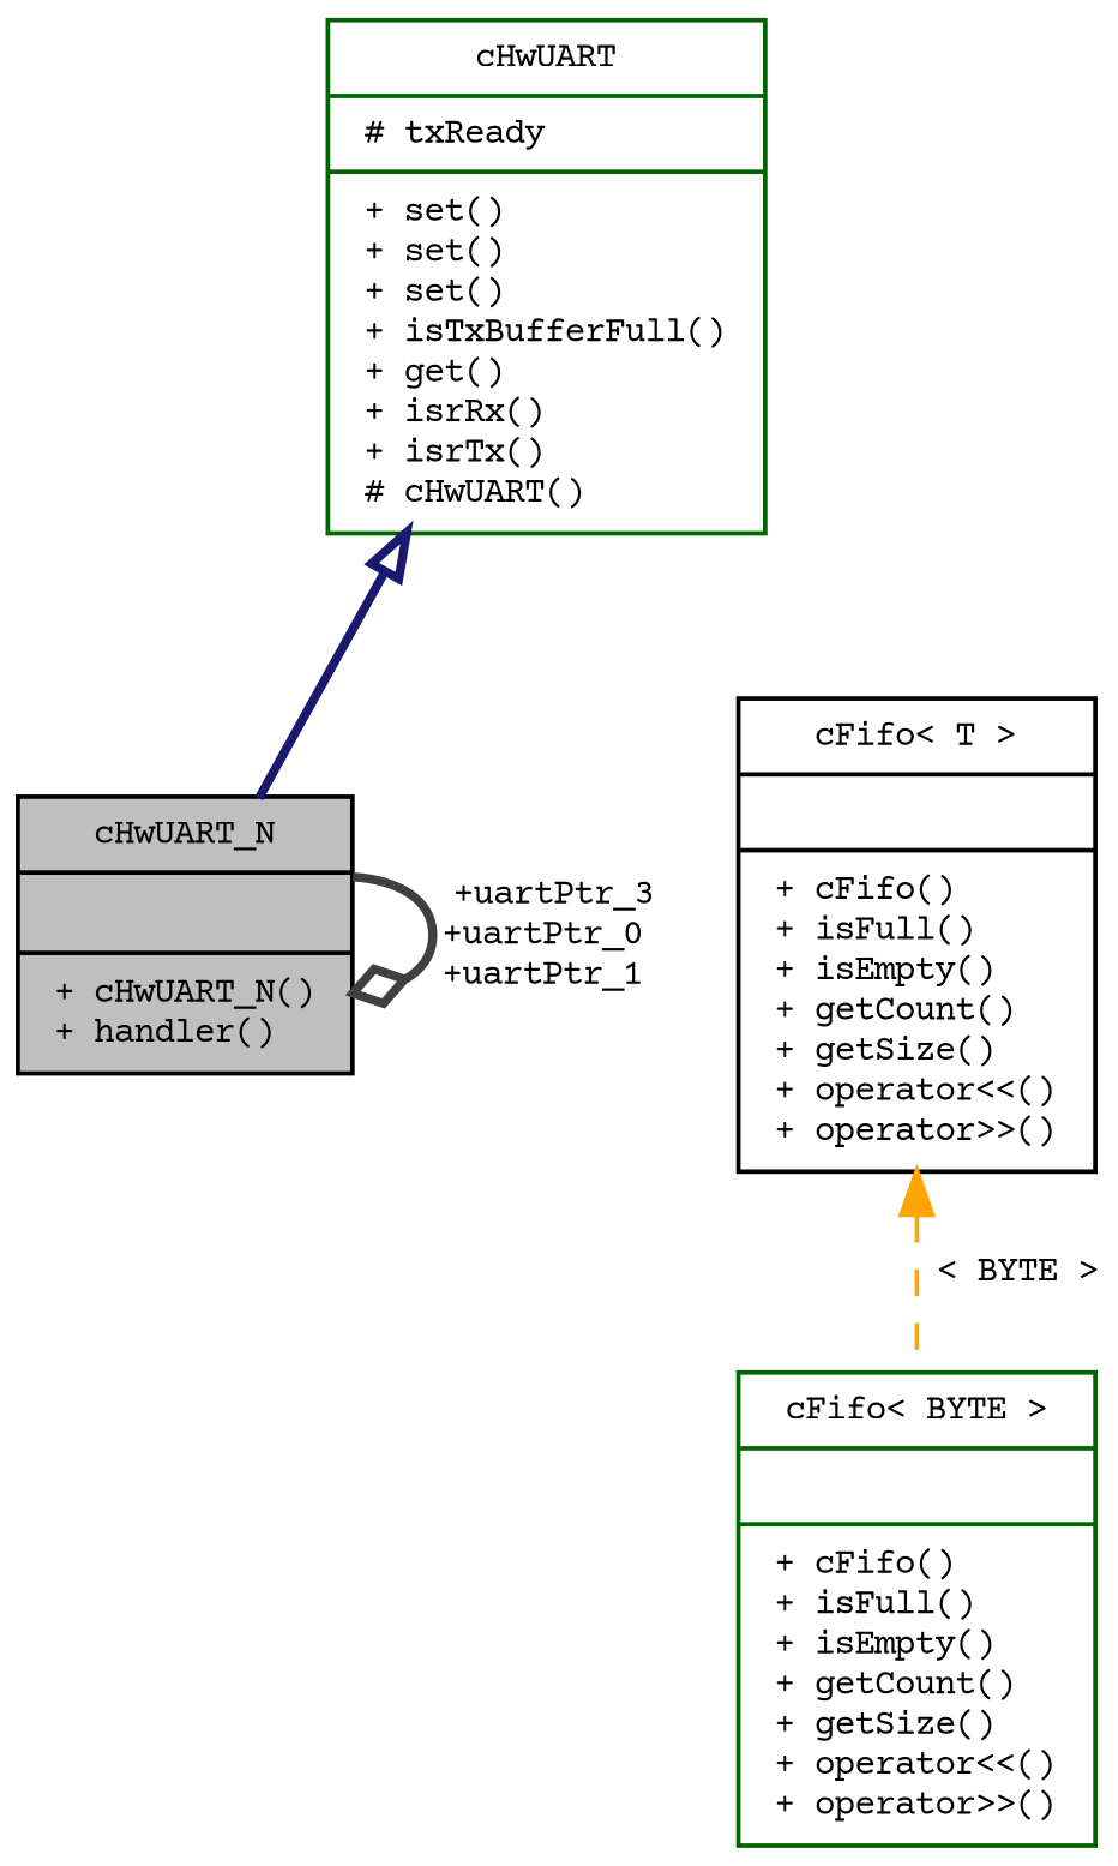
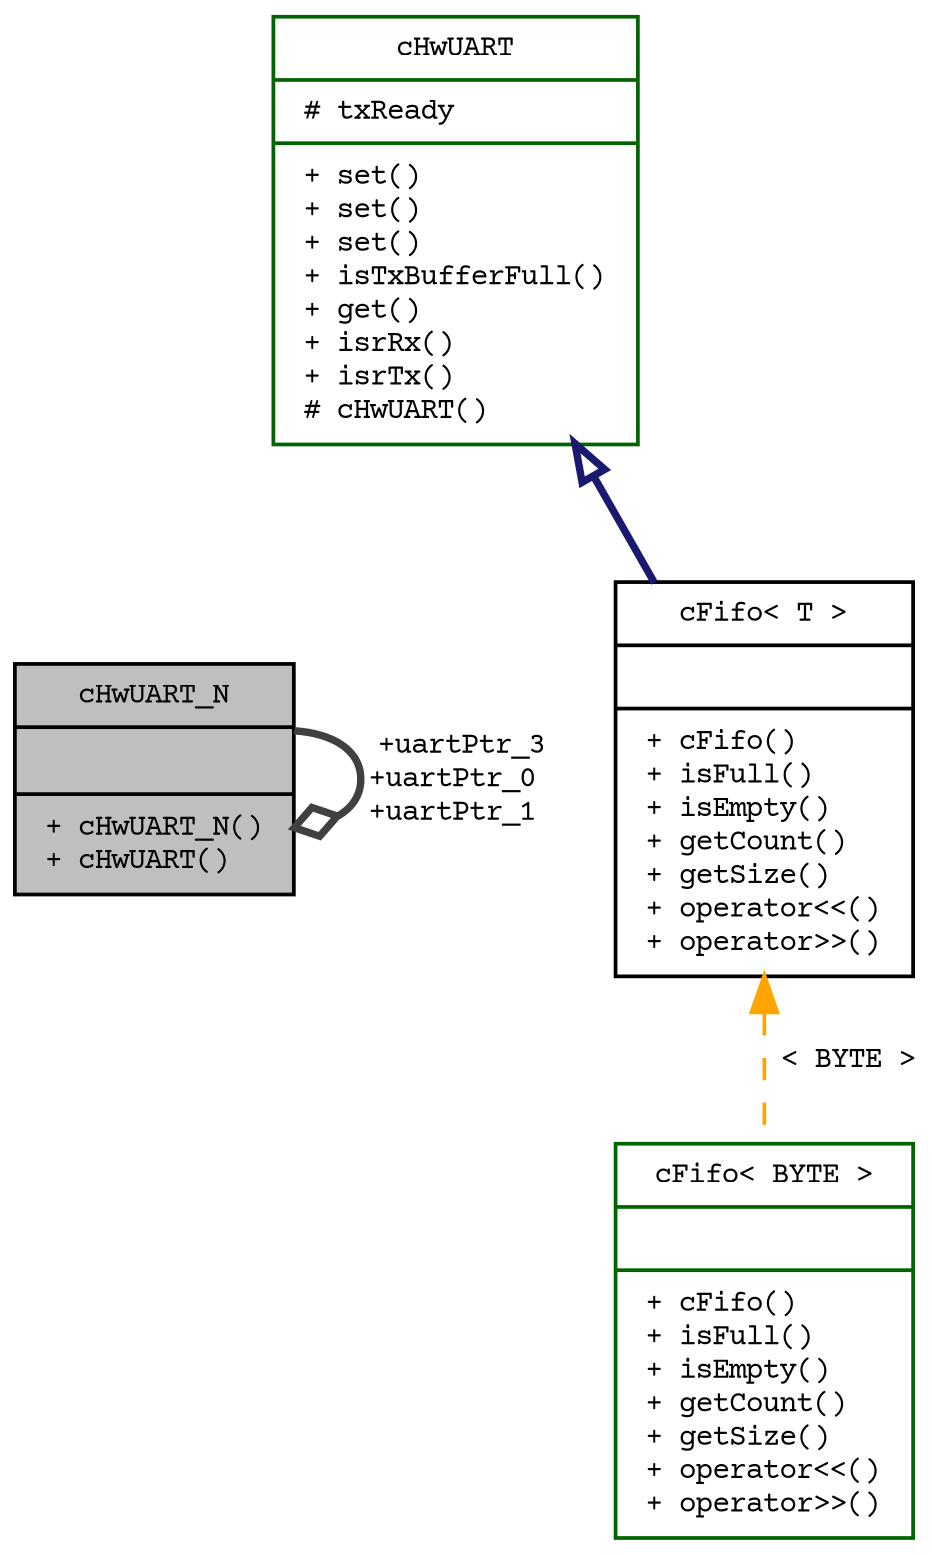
  digraph {
    fontname="Courier Prime"
    node [color=black fillcolor=white fontname="Courier Prime" fontsize=8 shape=record style=filled]
    edge [fontname="Courier Prime" fontsize=8 labelfontname=Sans labelfontsize=8 style=bold dir=back]
-   n1 [fillcolor=grey75 fontcolor=black height=0.2 label="{cHwUART_N\n||+ cHwUART_N()\l+ handler()\l}" width=0.4]
+   n1 [fillcolor=grey75 fontcolor=black height=0.2 label="{cHwUART_N\n||+ cHwUART_N()\l+ cHwUART()\l}" width=0.4]
    n2 [color=darkgreen height=0.2 label="{cHwUART\n|# txReady\l|+ set()\l+ set()\l+ set()\l+ isTxBufferFull()\l+ get()\l+ isrRx()\l+ isrTx()\l# cHwUART()\l}" width=0.4]
    n3 [color=darkgreen height=0.2 label="{cFifo\< BYTE \>\n||+ cFifo()\l+ isFull()\l+ isEmpty()\l+ getCount()\l+ getSize()\l+ operator\<\<()\l+ operator\>\>()\l}" width=0.4]
    n4 [height=0.2 label="{cFifo\< T \>\n||+ cFifo()\l+ isFull()\l+ isEmpty()\l+ getCount()\l+ getSize()\l+ operator\<\<()\l+ operator\>\>()\l}" width=0.4]
    n1 -> n1 [arrowhead=odiamond color=grey25 label=" +uartPtr_3\n+uartPtr_0\n+uartPtr_1" dir=""]
-   n2 -> n1 [arrowtail=onormal color=midnightblue]
+   n2 -> n4 [arrowtail=onormal color=midnightblue]
    n4 -> n3 [color=orange label=" \< BYTE \>" style=dashed]
  }
